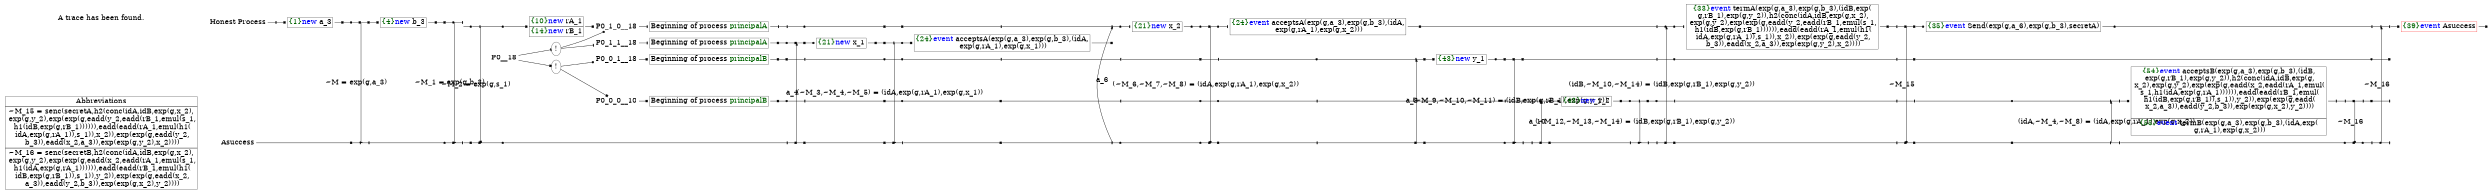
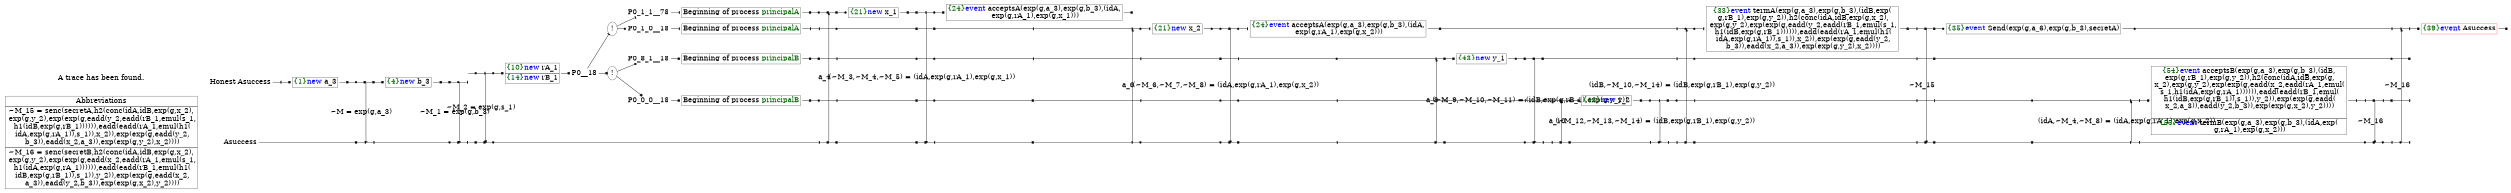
  digraph {
    ordering=out
    rankdir=LR
    node [fontsize=30 shape=point]
    edge [arrowhead=box fontsize=30 penwidth=1.6 weight=100]
-   n1 [height=0 label="Honest Process" shape=plaintext width=0]
+   n1 [height=0 label="Honest Asuccess" shape=plaintext width=0]
    n2 [height=0 label=Asuccess shape=plaintext width=0]
    P0__4 [height=0 width=0]
    P__1 [height=0 width=0]
    P0__5 [height=0 width=0]
    P__2 [height=0 width=0]
    P0__6 [height=0 width=0]
    P__3 [height=0 width=0]
    P0__9 [height=0 width=0]
    P__4 [height=0 width=0]
    P0__10 [height=0 width=0]
    P__5 [height=0 width=0]
    P0__11 [height=0 width=0]
    P__6 [height=0 width=0]
    P0__14 [height=0 width=0]
    P__7 [height=0 width=0]
    P0__15 [height=0 width=0]
    P__8 [height=0 width=0]
    P0__16 [height=0 width=0]
    P__9 [height=0 width=0]
    n21 [height=0 label="!" shape=ellipse width=0]
    n22 [height=0 label="!" shape=ellipse width=0]
-   P0_0_1__18 [fixedsize=false height=0 shape=none width=0]
-   P0_0_0__18 [fixedsize=false height=0 shape=none width=0 label=P0_0_0__10]
+   P0_0_1__18 [fixedsize=false height=0 shape=none width=0 label=P0_8_1__18]
+   P0_0_0__18 [fixedsize=false height=0 shape=none width=0]
    P0_1_1__27 [height=0 width=0]
    P__14 [height=0 width=0]
-   P0_1_1__18 [fixedsize=false height=0 shape=none width=0]
+   P0_1_1__18 [fixedsize=false height=0 shape=none width=0 label=P0_1_1__78]
    P0_1_0__18 [fixedsize=false height=0 shape=none width=0]
    P0_1_1__21 [height=0 width=0]
    P0_1_0__21 [height=0 width=0]
    P0_0_1__21 [height=0 width=0]
    P0_0_0__21 [height=0 width=0]
    P__10 [height=0 width=0]
    P0_1_1__22 [height=0 width=0]
    P__11 [height=0 width=0]
    P0_1_1__23 [height=0 width=0]
    P0_1_0__22 [height=0 width=0]
    P0_0_1__22 [height=0 width=0]
    P0_0_0__22 [height=0 width=0]
    P__12 [height=0 width=0]
    P0_1_1__26 [height=0 width=0]
    P0_1_0__23 [height=0 width=0]
    P0_0_1__23 [height=0 width=0]
    P0_0_0__23 [height=0 width=0]
    P__13 [height=0 width=0]
    P0_1_1__28 [height=0 width=0]
    P0_1_0__24 [height=0 width=0]
    P0_0_1__24 [height=0 width=0]
    P0_0_0__24 [height=0 width=0]
    P__15 [height=0 width=0]
    P0_1_0__25 [height=0 width=0]
    P0_0_1__25 [height=0 width=0]
    P0_0_0__25 [height=0 width=0]
    P__16 [height=0 width=0]
    P0_1_0__26 [height=0 width=0]
    P__17 [height=0 width=0]
    P0_1_0__27 [height=0 width=0]
    P0_0_1__26 [height=0 width=0]
    P0_0_0__26 [height=0 width=0]
    P__18 [height=0 width=0]
    P0_1_0__30 [height=0 width=0]
    P0_0_1__27 [height=0 width=0]
    P0_0_0__27 [height=0 width=0]
    P__19 [height=0 width=0]
    P0_1_0__31 [height=0 width=0]
    P__20 [height=0 width=0]
    P0_1_0__32 [height=0 width=0]
    P0_0_1__28 [height=0 width=0]
    P0_0_0__28 [height=0 width=0]
    P__21 [height=0 width=0]
    P0_0_0__40 [height=0 width=0]
    P__33 [height=0 width=0]
    P0_0_1__29 [height=0 width=0]
    P0_0_0__29 [height=0 width=0]
    P__22 [height=0 width=0]
    P0_0_1__30 [height=0 width=0]
    P__23 [height=0 width=0]
    P0_0_1__31 [height=0 width=0]
    P0_0_0__30 [height=0 width=0]
    P__24 [height=0 width=0]
    P0_0_1__34 [height=0 width=0]
    P0_0_0__31 [height=0 width=0]
    P__25 [height=0 width=0]
    P0_0_1__35 [height=0 width=0]
    P__26 [height=0 width=0]
    P0_0_1__36 [height=0 width=0]
    P0_0_0__32 [height=0 width=0]
    P__27 [height=0 width=0]
    P0_0_0__33 [height=0 width=0]
    P__28 [height=0 width=0]
    P0_0_0__34 [height=0 width=0]
    P__29 [height=0 width=0]
    P0_0_0__35 [height=0 width=0]
    P__30 [height=0 width=0]
    P0_0_0__38 [height=0 width=0]
    P__31 [height=0 width=0]
    P0_0_0__39 [height=0 width=0]
    P__32 [height=0 width=0]
    P0_1_0__35 [height=0 width=0]
    P0_0_1__37 [height=0 width=0]
    P0_0_0__41 [height=0 width=0]
    P__34 [height=0 width=0]
    P0_1_0__36 [height=0 width=0]
    P__35 [height=0 width=0]
    P0_1_0__37 [height=0 width=0]
    P0_0_1__38 [height=0 width=0]
    P0_0_0__42 [height=0 width=0]
    P__36 [height=0 width=0]
    P0_1_0__40 [height=0 width=0]
    P0_0_1__39 [height=0 width=0]
    P0_0_0__43 [height=0 width=0]
    P__37 [height=0 width=0]
    P0_1_0__41 [height=0 width=0]
    P__38 [height=0 width=0]
    P0_1_0__42 [height=0 width=0]
    P0_0_1__40 [height=0 width=0]
    P0_0_0__44 [height=0 width=0]
    P__39 [height=0 width=0]
    P0_0_0__45 [height=0 width=0]
    P__40 [height=0 width=0]
    P0_0_0__46 [height=0 width=0]
    P__41 [height=0 width=0]
    P0_0_0__47 [height=0 width=0]
    P__42 [height=0 width=0]
    P0_0_0__50 [height=0 width=0]
    P__43 [height=0 width=0]
    P0_0_0__51 [height=0 width=0]
    P__44 [height=0 width=0]
    P0_0_0__52 [height=0 width=0]
    P__45 [height=0 width=0]
    P0_1_0__45 [height=0 width=0]
    P0_0_1__41 [height=0 width=0]
    P0_0_0__53 [height=0 width=0]
    P__46 [height=0 width=0]
    P0_1_0__46 [height=0 width=0]
    P__47 [height=0 width=0]
    P0_1_0__47 [height=0 width=0]
    P0_0_1__42 [height=0 width=0]
    P0_0_0__54 [height=0 width=0]
    P__48 [height=0 width=0]
    P0__1 [height=0 width=0]
    n142 [height=0 label=<<TABLE BORDER="0" CELLBORDER="1" CELLSPACING="0" CELLPADDING="4"> <TR><TD><FONT COLOR="darkgreen">{4}</FONT><FONT COLOR="blue">new </FONT>b_3</TD></TR></TABLE>> shape=plaintext width=0]
    n143 [height=0 label=<<TABLE BORDER="0" CELLBORDER="1" CELLSPACING="0" CELLPADDING="4"> <TR><TD><FONT COLOR="darkgreen">{10}</FONT><FONT COLOR="blue">new </FONT>rA_1</TD></TR><TR><TD><FONT COLOR="darkgreen">{14}</FONT><FONT COLOR="blue">new </FONT>rB_1</TD></TR></TABLE>> shape=plaintext width=0]
    n144 [height=0 label=<<TABLE BORDER="0" CELLBORDER="1" CELLSPACING="0" CELLPADDING="4"> <TR><TD>Beginning of process <FONT COLOR="darkgreen">principalB</FONT></TD></TR></TABLE>> shape=plaintext width=0]
    n145 [height=0 label=<<TABLE BORDER="0" CELLBORDER="1" CELLSPACING="0" CELLPADDING="4"> <TR><TD>Beginning of process <FONT COLOR="darkgreen">principalB</FONT></TD></TR></TABLE>> shape=plaintext width=0]
    n146 [height=0 label=<<TABLE BORDER="0" CELLBORDER="1" CELLSPACING="0" CELLPADDING="4"> <TR><TD>Beginning of process <FONT COLOR="darkgreen">principalA</FONT></TD></TR></TABLE>> shape=plaintext width=0]
    n147 [height=0 label=<<TABLE BORDER="0" CELLBORDER="1" CELLSPACING="0" CELLPADDING="4"> <TR><TD>Beginning of process <FONT COLOR="darkgreen">principalA</FONT></TD></TR></TABLE>> shape=plaintext width=0]
    n148 [height=0 label=<<TABLE BORDER="0" CELLBORDER="1" CELLSPACING="0" CELLPADDING="4"> <TR><TD><FONT COLOR="darkgreen">{21}</FONT><FONT COLOR="blue">new </FONT>x_1</TD></TR></TABLE>> shape=plaintext width=0]
    n149 [height=0 label=<<TABLE BORDER="0" CELLBORDER="1" CELLSPACING="0" CELLPADDING="4"> <TR><TD><FONT COLOR="darkgreen">{24}</FONT><FONT COLOR="blue">event</FONT> acceptsA(exp(g,a_3),exp(g,b_3),(idA,<br/> exp(g,rA_1),exp(g,x_1)))</TD></TR></TABLE>> shape=plaintext width=0]
    n150 [height=0 label=<<TABLE BORDER="0" CELLBORDER="1" CELLSPACING="0" CELLPADDING="4"> <TR><TD><FONT COLOR="darkgreen">{21}</FONT><FONT COLOR="blue">new </FONT>x_2</TD></TR></TABLE>> shape=plaintext width=0]
    n151 [height=0 label=<<TABLE BORDER="0" CELLBORDER="1" CELLSPACING="0" CELLPADDING="4"> <TR><TD><FONT COLOR="darkgreen">{24}</FONT><FONT COLOR="blue">event</FONT> acceptsA(exp(g,a_3),exp(g,b_3),(idA,<br/> exp(g,rA_1),exp(g,x_2)))</TD></TR></TABLE>> shape=plaintext width=0]
    n152 [height=0 label=<<TABLE BORDER="0" CELLBORDER="1" CELLSPACING="0" CELLPADDING="4"> <TR><TD><FONT COLOR="darkgreen">{43}</FONT><FONT COLOR="blue">new </FONT>y_1</TD></TR></TABLE>> shape=plaintext width=0]
    n153 [height=0 label=<<TABLE BORDER="0" CELLBORDER="1" CELLSPACING="0" CELLPADDING="4"> <TR><TD><FONT COLOR="darkgreen">{43}</FONT><FONT COLOR="blue">new </FONT>y_2</TD></TR></TABLE>> shape=plaintext width=0]
    n154 [height=0 label=<<TABLE BORDER="0" CELLBORDER="1" CELLSPACING="0" CELLPADDING="4"> <TR><TD><FONT COLOR="darkgreen">{33}</FONT><FONT COLOR="blue">event</FONT> termA(exp(g,a_3),exp(g,b_3),(idB,exp(<br/> g,rB_1),exp(g,y_2)),h2(conc(idA,idB,exp(g,x_2),<br/> exp(g,y_2),exp(exp(g,eadd(y_2,eadd(rB_1,emul(s_1,<br/> h1(idB,exp(g,rB_1)))))),eadd(eadd(rA_1,emul(h1(<br/> idA,exp(g,rA_1)),s_1)),x_2)),exp(exp(g,eadd(y_2,<br/> b_3)),eadd(x_2,a_3)),exp(exp(g,y_2),x_2))))</TD></TR></TABLE>> shape=plaintext width=0]
    n155 [height=0 label=<<TABLE BORDER="0" CELLBORDER="1" CELLSPACING="0" CELLPADDING="4"> <TR><TD><FONT COLOR="darkgreen">{35}</FONT><FONT COLOR="blue">event</FONT> Send(exp(g,a_6),exp(g,b_3),secretA)</TD></TR></TABLE>> shape=plaintext width=0]
    n156 [height=0 label=<<TABLE BORDER="0" CELLBORDER="1" CELLSPACING="0" CELLPADDING="4"> <TR><TD><FONT COLOR="darkgreen">{54}</FONT><FONT COLOR="blue">event</FONT> acceptsB(exp(g,a_3),exp(g,b_3),(idB,<br/> exp(g,rB_1),exp(g,y_2)),h2(conc(idA,idB,exp(g,<br/> x_2),exp(g,y_2),exp(exp(g,eadd(x_2,eadd(rA_1,emul(<br/> s_1,h1(idA,exp(g,rA_1)))))),eadd(eadd(rB_1,emul(<br/> h1(idB,exp(g,rB_1)),s_1)),y_2)),exp(exp(g,eadd(<br/> x_2,a_3)),eadd(y_2,b_3)),exp(exp(g,x_2),y_2))))<br/> </TD></TR><TR><TD><FONT COLOR="darkgreen">{55}</FONT><FONT COLOR="blue">event</FONT> termB(exp(g,a_3),exp(g,b_3),(idA,exp(<br/> g,rA_1),exp(g,x_2)))</TD></TR></TABLE>> shape=plaintext width=0]
    n157 [color=red height=0 label=<<TABLE BORDER="0" CELLBORDER="1" CELLSPACING="0" CELLPADDING="4"> <TR><TD><FONT COLOR="darkgreen">{39}</FONT><FONT COLOR="blue">event</FONT> Asuccess</TD></TR></TABLE>> shape=plaintext width=0]
    n158 [height=0 label=<A trace has been found.<br/> > shape=plaintext width=0]
    n159 [height=0 label=<<TABLE BORDER="0" CELLBORDER="1" CELLSPACING="0" CELLPADDING="4"> <TR><TD><FONT COLOR="darkgreen">{1}</FONT><FONT COLOR="blue">new </FONT>a_3</TD></TR></TABLE>> shape=plaintext width=0]
    P0__3 [height=0 width=0]
    P0__8 [height=0 width=0]
    P0__13 [height=0 width=0]
    P0__18 [fixedsize=false height=0 shape=none width=0]
    P0_0_1__20 [height=0 width=0]
    P0_0_0__20 [height=0 width=0]
    P0_1_1__20 [height=0 width=0]
    P0_1_0__20 [height=0 width=0]
    P0_1_1__25 [height=0 width=0]
    P0_1_1__30 [height=0 width=0]
    P0_1_0__29 [height=0 width=0]
    P0_1_0__34 [height=0 width=0]
    P0_0_1__33 [height=0 width=0]
    P0_0_0__37 [height=0 width=0]
    P0_1_0__39 [height=0 width=0]
    P0_1_0__44 [height=0 width=0]
    P0_0_0__49 [height=0 width=0]
    P0_1_0__49 [height=0 width=0]
    n178 [height=0 label=<<TABLE BORDER="0" CELLBORDER="1" CELLSPACING="0" CELLPADDING="4"><TR> <TD> Abbreviations </TD></TR><TR><TD>~M_15 = senc(secretA,h2(conc(idA,idB,exp(g,x_2),<br/> exp(g,y_2),exp(exp(g,eadd(y_2,eadd(rB_1,emul(s_1,<br/> h1(idB,exp(g,rB_1)))))),eadd(eadd(rA_1,emul(h1(<br/> idA,exp(g,rA_1)),s_1)),x_2)),exp(exp(g,eadd(y_2,<br/> b_3)),eadd(x_2,a_3)),exp(exp(g,y_2),x_2))))</TD></TR><TR><TD>~M_16 = senc(secretB,h2(conc(idA,idB,exp(g,x_2),<br/> exp(g,y_2),exp(exp(g,eadd(x_2,eadd(rA_1,emul(s_1,<br/> h1(idA,exp(g,rA_1)))))),eadd(eadd(rB_1,emul(h1(<br/> idB,exp(g,rB_1)),s_1)),y_2)),exp(exp(g,eadd(x_2,<br/> a_3)),eadd(y_2,b_3)),exp(exp(g,x_2),y_2))))</TD></TR></TABLE>> shape=plaintext width=0]
    subgraph sub_1 {
      rank=same
      n1
      n2
    }
    subgraph sub_2 {
      rank=same
      P0__4
      P__1
    }
    subgraph sub_3 {
      rank=same
      P0__5
      P__2
    }
    subgraph sub_4 {
      rank=same
      P0__6
      P__3
    }
    subgraph sub_5 {
      rank=same
      P0__9
      P__4
    }
    subgraph sub_6 {
      rank=same
      P0__10
      P__5
    }
    subgraph sub_7 {
      rank=same
      P0__11
      P__6
    }
    subgraph sub_8 {
      rank=same
      P0__14
      P__7
    }
    subgraph sub_9 {
      rank=same
      P0__15
      P__8
    }
    subgraph sub_10 {
      rank=same
      P0__16
      P__9
    }
    subgraph sub_11 {
      rank=same
      n21
      n22
    }
    subgraph sub_12 {
      rank=same
      P0_0_1__18
      P0_0_0__18
    }
    subgraph sub_13 {
      rank=same
      P0_1_1__27
      P__14
    }
    subgraph sub_14 {
      rank=same
      P0_1_1__18
      P0_1_0__18
    }
    subgraph sub_15 {
      rank=same
      P0_1_1__21
      P0_1_0__21
      P0_0_1__21
      P0_0_0__21
      P__10
    }
    subgraph sub_16 {
      rank=same
      P0_1_1__22
      P__11
    }
    subgraph sub_17 {
      rank=same
      P0_1_1__23
      P0_1_0__22
      P0_0_1__22
      P0_0_0__22
      P__12
    }
    subgraph sub_18 {
      rank=same
      P0_1_1__26
      P0_1_0__23
      P0_0_1__23
      P0_0_0__23
      P__13
    }
    subgraph sub_19 {
      rank=same
      P0_1_1__28
      P0_1_0__24
      P0_0_1__24
      P0_0_0__24
      P__15
    }
    subgraph sub_20 {
      rank=same
      P0_1_0__25
      P0_0_1__25
      P0_0_0__25
      P__16
    }
    subgraph sub_21 {
      rank=same
      P0_1_0__26
      P__17
    }
    subgraph sub_22 {
      rank=same
      P0_1_0__27
      P0_0_1__26
      P0_0_0__26
      P__18
    }
    subgraph sub_23 {
      rank=same
      P0_1_0__30
      P0_0_1__27
      P0_0_0__27
      P__19
    }
    subgraph sub_24 {
      rank=same
      P0_1_0__31
      P__20
    }
    subgraph sub_25 {
      rank=same
      P0_1_0__32
      P0_0_1__28
      P0_0_0__28
      P__21
    }
    subgraph sub_26 {
      rank=same
      P0_0_0__40
      P__33
    }
    subgraph sub_27 {
      rank=same
      P0_0_1__29
      P0_0_0__29
      P__22
    }
    subgraph sub_28 {
      rank=same
      P0_0_1__30
      P__23
    }
    subgraph sub_29 {
      rank=same
      P0_0_1__31
      P0_0_0__30
      P__24
    }
    subgraph sub_30 {
      rank=same
      P0_0_1__34
      P0_0_0__31
      P__25
    }
    subgraph sub_31 {
      rank=same
      P0_0_1__35
      P__26
    }
    subgraph sub_32 {
      rank=same
      P0_0_1__36
      P0_0_0__32
      P__27
    }
    subgraph sub_33 {
      rank=same
      P0_0_0__33
      P__28
    }
    subgraph sub_34 {
      rank=same
      P0_0_0__34
      P__29
    }
    subgraph sub_35 {
      rank=same
      P0_0_0__35
      P__30
    }
    subgraph sub_36 {
      rank=same
      P0_0_0__38
      P__31
    }
    subgraph sub_37 {
      rank=same
      P0_0_0__39
      P__32
    }
    subgraph sub_38 {
      rank=same
      P0_1_0__35
      P0_0_1__37
      P0_0_0__41
      P__34
    }
    subgraph sub_39 {
      rank=same
      P0_1_0__36
      P__35
    }
    subgraph sub_40 {
      rank=same
      P0_1_0__37
      P0_0_1__38
      P0_0_0__42
      P__36
    }
    subgraph sub_41 {
      rank=same
      P0_1_0__40
      P0_0_1__39
      P0_0_0__43
      P__37
    }
    subgraph sub_42 {
      rank=same
      P0_1_0__41
      P__38
    }
    subgraph sub_43 {
      rank=same
      P0_1_0__42
      P0_0_1__40
      P0_0_0__44
      P__39
    }
    subgraph sub_44 {
      rank=same
      P0_0_0__45
      P__40
    }
    subgraph sub_45 {
      rank=same
      P0_0_0__46
      P__41
    }
    subgraph sub_46 {
      rank=same
      P0_0_0__47
      P__42
    }
    subgraph sub_47 {
      rank=same
      P0_0_0__50
      P__43
    }
    subgraph sub_48 {
      rank=same
      P0_0_0__51
      P__44
    }
    subgraph sub_49 {
      rank=same
      P0_0_0__52
      P__45
    }
    subgraph sub_50 {
      rank=same
      P0_1_0__45
      P0_0_1__41
      P0_0_0__53
      P__46
    }
    subgraph sub_51 {
      rank=same
      P0_1_0__46
      P__47
    }
    subgraph sub_52 {
      rank=same
      P0_1_0__47
      P0_0_1__42
      P0_0_0__54
      P__48
    }
    n1 -> P0__1 [arrowhead=tee]
    n2 -> P__1
    P0__4 -> P0__5
    P__1 -> P__2 [arrowhead=tee]
    P0__5 -> P__2 [arrowhead=tee label=<~M = exp(g,a_3)> weight=""]
    P0__5 -> P0__6
    P__2 -> P__3 [arrowhead=tee]
    P0__6 -> n142
    P__3 -> P__4 [arrowhead=dot]
    P0__9 -> P0__10 [arrowhead=dot]
    P__4 -> P__5
    P0__10 -> P__5 [arrowhead=tee label=<~M_1 = exp(g,b_3)> weight=""]
    P0__10 -> P0__11 [arrowhead=tee]
    P__5 -> P__6 [arrowhead=tee]
    P__6 -> P__7
    P0__14 -> P0__15 [arrowhead=tee]
    P__7 -> P__8
    P0__15 -> P__8 [label=<~M_2 = exp(g,s_1)> weight=""]
    P0__15 -> P0__16 [arrowhead=dot]
    P__8 -> P__9 [arrowhead=dot]
    P0__16 -> n143
    P__9 -> P__10 [arrowhead=tee]
    n21 -> P0_1_1__18 [arrowhead=tee weight=""]
    n21 -> P0_1_0__18 [arrowhead=dot weight=""]
    n22 -> P0_0_1__18 [arrowhead=dot weight=""]
    n22 -> P0_0_0__18 [weight=""]
    P0_0_1__18 -> n144
    P0_0_0__18 -> n145
    P0_1_1__27 -> P__14 [arrowhead=tee label=<(~M_3,~M_4,~M_5) = (idA,exp(g,rA_1),exp(g,x_1))> weight=""]
    P0_1_1__27 -> P0_1_1__28 [arrowhead=dot]
    P__14 -> P__15 [arrowhead=tee]
    P0_1_1__18 -> n146 [arrowhead=tee]
    P0_1_0__18 -> n147 [arrowhead=tee]
    P0_1_1__21 -> P0_1_1__22
    P0_1_0__21 -> P0_1_0__22 [arrowhead=dot]
    P0_0_1__21 -> P0_0_1__22 [arrowhead=tee]
    P0_0_0__21 -> P0_0_0__22 [arrowhead=tee]
    P__10 -> P__11
    P0_1_1__22 -> P__11 [arrowhead=normal dir=back label=<a_4> weight=""]
    P0_1_1__22 -> P0_1_1__23
    P__11 -> P__12
    P0_1_1__23 -> n148 [arrowhead=dot]
    P0_1_0__22 -> P0_1_0__23
    P0_0_1__22 -> P0_0_1__23 [arrowhead=dot]
    P0_0_0__22 -> P0_0_0__23
    P__12 -> P__13
    P0_1_1__26 -> P0_1_1__27 [arrowhead=tee]
    P0_1_0__23 -> P0_1_0__24
    P0_0_1__23 -> P0_0_1__24 [arrowhead=dot]
    P0_0_0__23 -> P0_0_0__24 [arrowhead=dot]
    P__13 -> P__14
    P0_1_1__28 -> n149
    P0_1_0__24 -> P0_1_0__25 [arrowhead=tee]
    P0_0_1__24 -> P0_0_1__25 [arrowhead=tee]
    P0_0_0__24 -> P0_0_0__25
    P__15 -> P__16
    P0_1_0__25 -> P0_1_0__26 [arrowhead=tee]
    P0_0_1__25 -> P0_0_1__26 [arrowhead=tee]
    P0_0_0__25 -> P0_0_0__26 [arrowhead=tee]
    P__16 -> P__17 [arrowhead=tee]
    P0_1_0__26 -> P__17 [arrowhead=normal dir=back label=<a_6> weight=""]
    P0_1_0__26 -> P0_1_0__27 [arrowhead=dot]
    P__17 -> P__18 [arrowhead=dot]
    P0_1_0__27 -> n150 [arrowhead=tee]
    P0_0_1__26 -> P0_0_1__27
    P0_0_0__26 -> P0_0_0__27 [arrowhead=dot]
    P__18 -> P__19 [arrowhead=dot]
    P0_1_0__30 -> P0_1_0__31
    P0_0_1__27 -> P0_0_1__28 [arrowhead=tee]
    P0_0_0__27 -> P0_0_0__28 [arrowhead=dot]
    P__19 -> P__20
    P0_1_0__31 -> P__20 [arrowhead=dot label=<(~M_6,~M_7,~M_8) = (idA,exp(g,rA_1),exp(g,x_2))> weight=""]
    P0_1_0__31 -> P0_1_0__32 [arrowhead=dot]
    P__20 -> P__21
    P0_1_0__32 -> n151 [arrowhead=tee]
    P0_0_1__28 -> P0_0_1__29 [arrowhead=dot]
    P0_0_0__28 -> P0_0_0__29 [arrowhead=tee]
    P__21 -> P__22 [arrowhead=tee]
    P0_0_0__40 -> P0_0_0__41 [arrowhead=dot]
    P__33 -> P__34 [arrowhead=tee]
    P0_0_1__29 -> P0_0_1__30 [arrowhead=tee]
    P0_0_0__29 -> P0_0_0__30 [arrowhead=tee]
    P__22 -> P__23
    P0_0_1__30 -> P__23 [arrowhead=normal dir=back label=<a_8> weight=""]
    P0_0_1__30 -> P0_0_1__31
    P__23 -> P__24
    P0_0_1__31 -> n152
    P0_0_0__30 -> P0_0_0__31 [arrowhead=tee]
    P__24 -> P__25 [arrowhead=dot]
    P0_0_1__34 -> P0_0_1__35
    P0_0_0__31 -> P0_0_0__32 [arrowhead=tee]
    P__25 -> P__26
    P0_0_1__35 -> P__26 [arrowhead=tee label=<(~M_9,~M_10,~M_11) = (idB,exp(g,rB_1),exp(g,y_1))> weight=""]
    P0_0_1__35 -> P0_0_1__36
    P__26 -> P__27 [arrowhead=tee]
    P0_0_1__36 -> P0_0_1__37 [arrowhead=tee]
    P0_0_0__32 -> P0_0_0__33 [arrowhead=tee]
    P__27 -> P__28 [arrowhead=tee]
    P0_0_0__33 -> P0_0_0__34
    P__28 -> P__29
    P0_0_0__34 -> P__29 [arrowhead=normal dir=back label=<a_10> weight=""]
    P0_0_0__34 -> P0_0_0__35 [arrowhead=dot]
    P__29 -> P__30
    P0_0_0__35 -> n153
    P__30 -> P__31 [arrowhead=tee]
    P0_0_0__38 -> P0_0_0__39 [arrowhead=tee]
    P__31 -> P__32 [arrowhead=dot]
    P0_0_0__39 -> P0_0_0__40
    P0_0_0__39 -> P__32 [arrowhead=tee label=<(~M_12,~M_13,~M_14) = (idB,exp(g,rB_1),exp(g,y_2))> weight=""]
    P__32 -> P__33 [arrowhead=tee]
    P0_1_0__35 -> P0_1_0__36 [arrowhead=dot]
    P0_0_1__37 -> P0_0_1__38 [arrowhead=dot]
    P0_0_0__41 -> P0_0_0__42 [arrowhead=tee]
    P__34 -> P__35
    P0_1_0__36 -> P__35 [arrowhead=normal dir=back label=<(idB,~M_10,~M_14) = (idB,exp(g,rB_1),exp(g,y_2))> weight=""]
    P0_1_0__36 -> P0_1_0__37 [arrowhead=dot]
    P__35 -> P__36
    P0_1_0__37 -> n154 [arrowhead=tee]
    P0_0_1__38 -> P0_0_1__39 [arrowhead=tee]
    P0_0_0__42 -> P0_0_0__43 [arrowhead=tee]
    P__36 -> P__37 [arrowhead=tee]
    P0_1_0__40 -> P0_1_0__41
    P0_0_1__39 -> P0_0_1__40
    P0_0_0__43 -> P0_0_0__44 [arrowhead=tee]
    P__37 -> P__38
    P0_1_0__41 -> P__38 [arrowhead=dot label=<~M_15> weight=""]
    P0_1_0__41 -> P0_1_0__42
    P__38 -> P__39
    P0_1_0__42 -> n155 [arrowhead=dot]
    P0_0_1__40 -> P0_0_1__41 [arrowhead=dot]
    P0_0_0__44 -> P0_0_0__45 [arrowhead=dot]
    P__39 -> P__40
    P0_0_0__45 -> P0_0_0__46 [arrowhead=tee]
    P__40 -> P__41 [arrowhead=tee]
    P0_0_0__46 -> P__41 [arrowhead=normal dir=back label=<(idA,~M_4,~M_8) = (idA,exp(g,rA_1),exp(g,x_2))> weight=""]
    P0_0_0__46 -> P0_0_0__47 [arrowhead=tee]
    P__41 -> P__42 [arrowhead=tee]
    P0_0_0__47 -> n156
    P__42 -> P__43 [arrowhead=dot]
    P0_0_0__50 -> P0_0_0__51
    P__43 -> P__44
    P0_0_0__51 -> P__44 [arrowhead=dot label=<~M_16> weight=""]
    P0_0_0__51 -> P0_0_0__52 [arrowhead=tee]
    P__44 -> P__45 [arrowhead=dot]
    P0_0_0__52 -> P0_0_0__53
    P__45 -> P__46 [arrowhead=tee]
    P0_1_0__45 -> P0_1_0__46 [arrowhead=tee]
    P0_0_1__41 -> P0_0_1__42
    P0_0_0__53 -> P0_0_0__54 [arrowhead=tee]
    P__46 -> P__47 [arrowhead=dot]
    P0_1_0__46 -> P__47 [arrowhead=normal dir=back label=<~M_16> weight=""]
    P0_1_0__46 -> P0_1_0__47 [arrowhead=tee]
    P__47 -> P__48 [arrowhead=tee]
    P0_1_0__47 -> n157
    P0__1 -> n159
    n142 -> P0__8
-   n143 -> P0_1_0__18
+   n143 -> P0__18
    n144 -> P0_0_1__20
    n145 -> P0_0_0__20
    n146 -> P0_1_1__20
    n147 -> P0_1_0__20 [arrowhead=tee]
    n148 -> P0_1_1__25
    n149 -> P0_1_1__30
    n150 -> P0_1_0__29 [arrowhead=dot]
    n151 -> P0_1_0__34
    n152 -> P0_0_1__33 [arrowhead=dot]
    n153 -> P0_0_0__37
    n154 -> P0_1_0__39
    n155 -> P0_1_0__44 [arrowhead=dot]
    n156 -> P0_0_0__49 [arrowhead=tee]
    n157 -> P0_1_0__49
    n158 -> n1 [arrowhead=none style=invisible]
    n159 -> P0__3
    P0__3 -> P0__4 [arrowhead=dot]
    P0__8 -> P0__9
    P0__13 -> P0__14 [arrowhead=dot]
    P0__18 -> n21 [arrowhead=tee weight=""]
    P0__18 -> n22 [weight=""]
    P0_0_1__20 -> P0_0_1__21
    P0_0_0__20 -> P0_0_0__21 [arrowhead=dot]
    P0_1_1__20 -> P0_1_1__21 [arrowhead=dot]
    P0_1_0__20 -> P0_1_0__21 [arrowhead=tee]
    P0_1_1__25 -> P0_1_1__26
    P0_1_0__29 -> P0_1_0__30 [arrowhead=dot]
    P0_1_0__34 -> P0_1_0__35 [arrowhead=tee]
    P0_0_1__33 -> P0_0_1__34
    P0_0_0__37 -> P0_0_0__38 [arrowhead=dot]
    P0_1_0__39 -> P0_1_0__40 [arrowhead=tee]
    P0_1_0__44 -> P0_1_0__45 [arrowhead=tee]
    P0_0_0__49 -> P0_0_0__50 [arrowhead=tee]
    n178 -> n2 [arrowhead=none style=invisible]
  }
